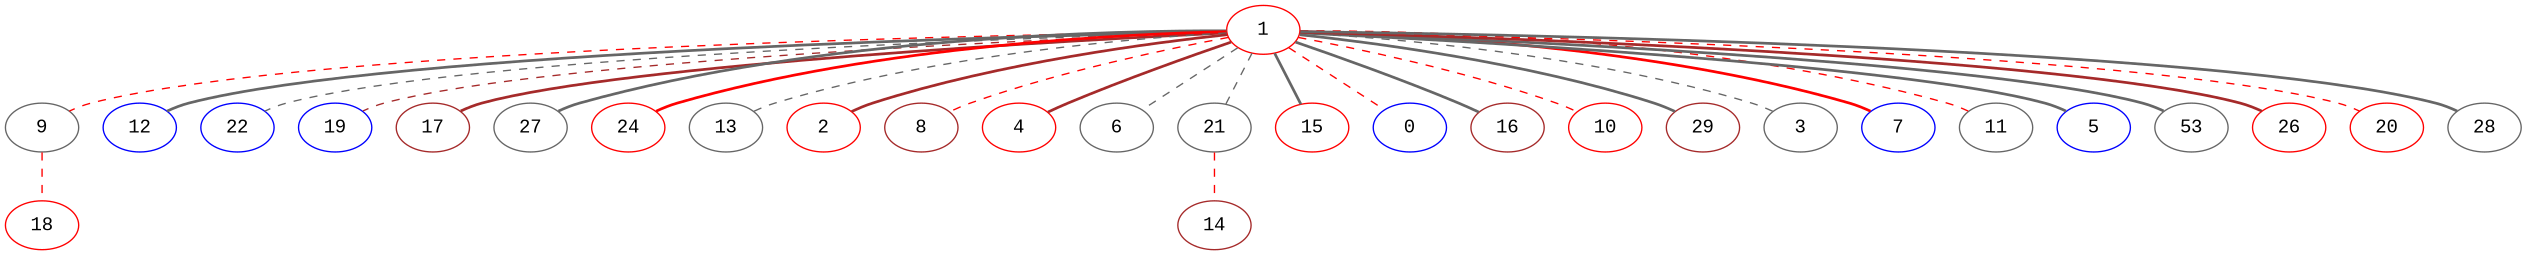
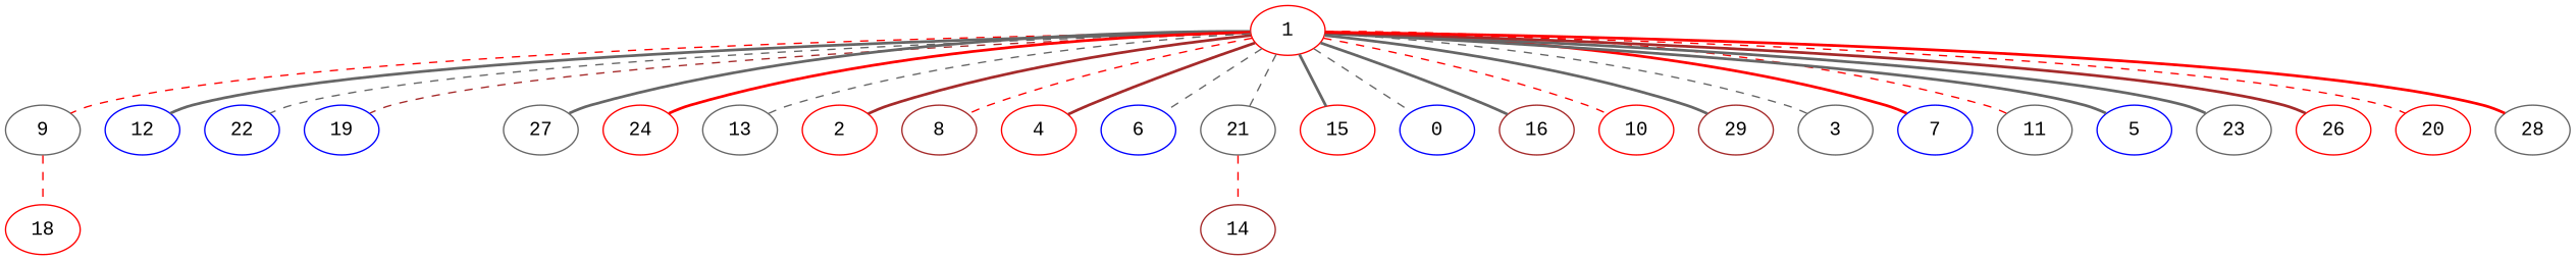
  strict graph {
    fontname="Liberation Mono"
    node [color=red fontname="Liberation Mono"]
    edge [color=gray40 fontname="Liberation Mono" style=dashed]
    1
    9 [color=gray40]
    12 [color=blue]
    22 [color=blue]
    19 [color=blue]
-   17 [color=brown]
    27 [color=gray40]
    24
    13 [color=gray40]
    2
    8 [color=brown]
    4
-   6 [color=gray40]
+   6 [color=blue]
    21 [color=gray40]
    15
    0 [color=blue]
    16 [color=brown]
    10
    29 [color=brown]
    3 [color=gray40]
    7 [color=blue]
    11 [color=gray40]
    5 [color=blue]
-   23 [color=gray40 label=53]
+   23 [color=gray40]
    26
    20
    28 [color=gray40]
    18
    14 [color=brown]
    1 -- 9 [color=red]
    1 -- 12 [style=bold]
    1 -- 22
    1 -- 19 [color=brown]
-   1 -- 17 [color=brown style=bold]
    1 -- 27 [style=bold]
    1 -- 24 [color=red style=bold]
    1 -- 13
    1 -- 2 [color=brown style=bold]
    1 -- 8 [color=red]
    1 -- 4 [color=brown style=bold]
    1 -- 6
    1 -- 21
    1 -- 15 [style=bold]
-   1 -- 0 [color=red]
+   1 -- 0
    1 -- 16 [style=bold]
    1 -- 10 [color=red]
    1 -- 29 [style=bold]
    1 -- 3
    1 -- 7 [color=red style=bold]
    1 -- 11 [color=red]
    1 -- 5 [style=bold]
    1 -- 23 [style=bold]
    1 -- 26 [color=brown style=bold]
    1 -- 20 [color=red]
-   1 -- 28 [style=bold]
+   1 -- 28 [color=red style=bold]
    9 -- 18 [color=red]
    21 -- 14 [color=red]
  }
